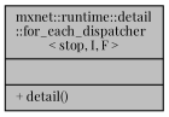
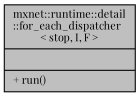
  digraph {
    fontname="Playfair Display"
-   n1 [color=black fillcolor=grey75 fontcolor=black fontname="Playfair Display" fontsize=10 height=0.2 label="{mxnet::runtime::detail\l::for_each_dispatcher\l\< stop, I, F \>\n||+ detail()\l}" shape=record style=filled width=0.4]
+   n1 [color=black fillcolor=grey75 fontcolor=black fontname="Playfair Display" fontsize=10 height=0.2 label="{mxnet::runtime::detail\l::for_each_dispatcher\l\< stop, I, F \>\n||+ run()\l}" shape=record style=filled width=0.4]
  }
